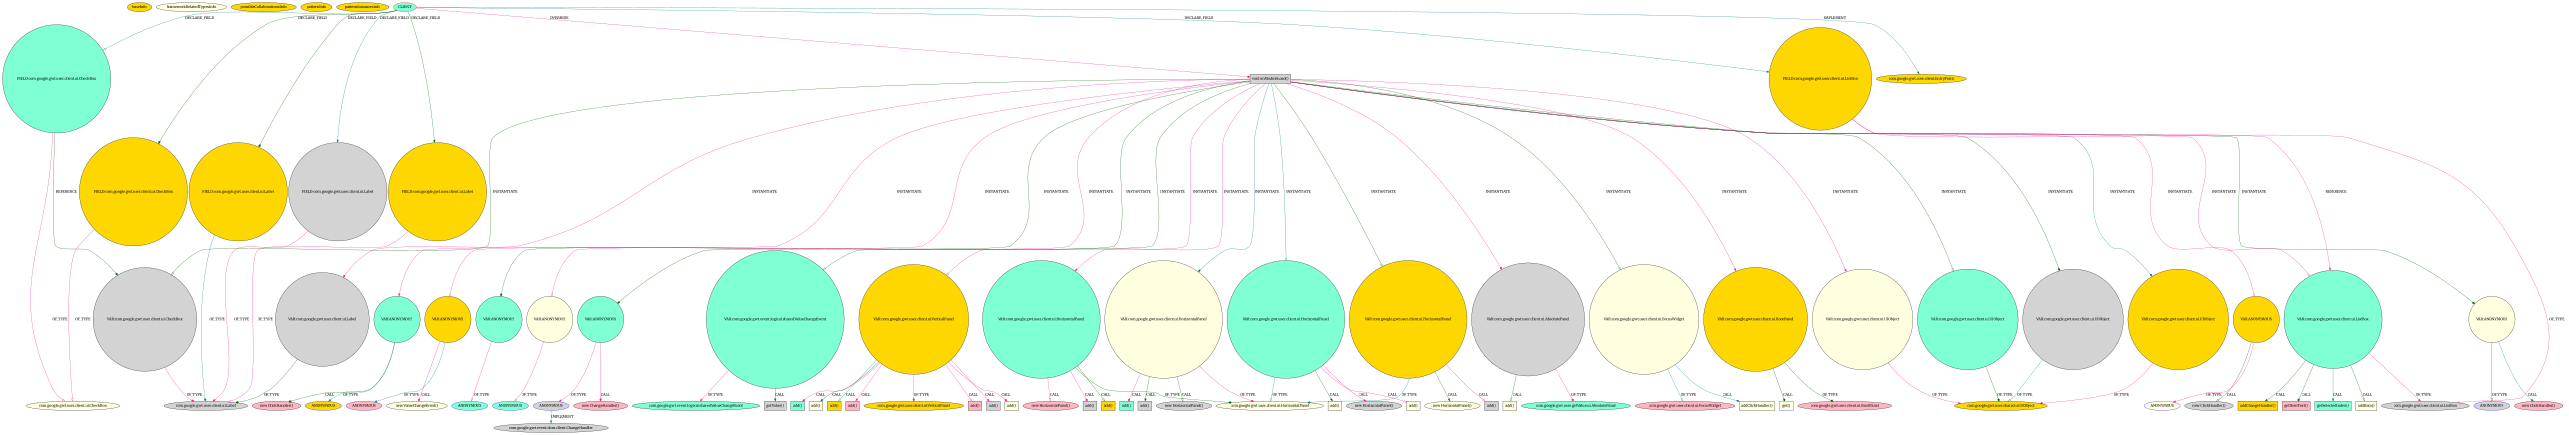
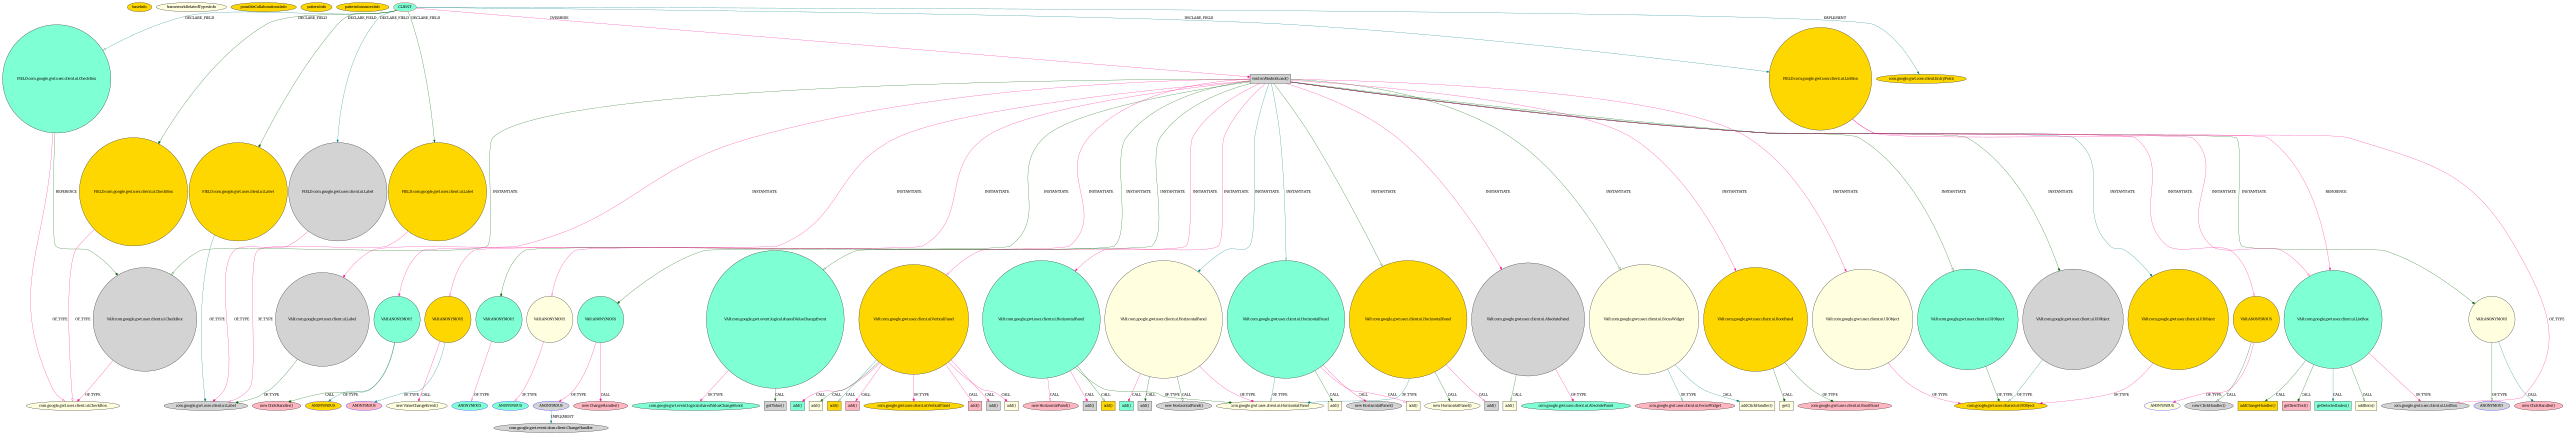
  digraph {
    fontname=Merriweather
    node [fillcolor=gold fontname=Merriweather style=filled isFrameworkType=false vertexType=VARIABLE_EXPRESION]
    edge [arrowhead=diamond color=deeppink fontname=Merriweather]
    baseInfo [category=pattern graphId=1189 isAnonymous=false possibleRelation=true isFrameworkType="" vertexType=""]
    frameworkRelatedTypesInfo [0="com.google.gwt.core.client.EntryPoint" fillcolor=lightyellow isFrameworkType="" vertexType=""]
    possibleCollaborationsInfo [0="1189~INSTANTIATION-OVERRIDING_METHOD_DECLARATION-~com.google.gwt.core.client.EntryPoint ~com.google.gwt.event.dom.client.ChangeHandler ~false~true" isFrameworkType="" vertexType=""]
    patternInfo [frequency=2.0 patternRootClient=0 isFrameworkType="" vertexType=""]
    patternInstancesInfo [0="akjava-WebTestMaker~/akjava-WebTestMaker/WebTestMaker-master/src/com/akjava/gwt/webtestmaker/client/WebTestMaker.java~WebTestMaker~655" 1="Tok-Erwin~/Tok-Erwin/Erwin-master/src/main/java/erwin/client/Erwin.java~Erwin~388" isFrameworkType="" vertexType=""]
    n6 [fillcolor=aquamarine label="FIELD:com.google.gwt.user.client.ui.CheckBox" shape=circle vertexType=FIELD_DECLARATION]
    n7 [fillcolor=lightgrey label="VAR:com.google.gwt.user.client.ui.CheckBox" shape=circle]
    n8 [fillcolor=lightyellow label="com.google.gwt.user.client.ui.CheckBox" vertexType=FRAMEWORK_CLASS_TYPE]
    n9 [color=red fillcolor=aquamarine label=CLIENT vertexType=ROOT_CLIENT_CLASS_DECLARATION]
    n10 [label="FIELD:com.google.gwt.user.client.ui.CheckBox" shape=circle vertexType=FIELD_DECLARATION]
    n11 [label="FIELD:com.google.gwt.user.client.ui.Label" shape=circle vertexType=FIELD_DECLARATION]
    n12 [fillcolor=lightgrey label="FIELD:com.google.gwt.user.client.ui.Label" shape=circle vertexType=FIELD_DECLARATION]
    n13 [label="FIELD:com.google.gwt.user.client.ui.Label" shape=circle vertexType=FIELD_DECLARATION]
    n14 [label="com.google.gwt.core.client.EntryPoint" vertexType=FRAMEWORK_INTERFACE_TYPE]
    n15 [fillcolor=lightgrey label="void onModuleLoad()" shape=box vertexType=OVERRIDING_METHOD_DECLARATION]
    n16 [label="FIELD:com.google.gwt.user.client.ui.ListBox" shape=circle vertexType=FIELD_DECLARATION]
    n17 [fillcolor=lightgrey label="com.google.gwt.user.client.ui.Label" vertexType=FRAMEWORK_CLASS_TYPE]
    n18 [label="VAR:com.google.gwt.user.client.ui.UIObject" shape=circle]
    n19 [fillcolor=lightgrey label="VAR:com.google.gwt.user.client.ui.UIObject" shape=circle]
    n20 [fillcolor=lightyellow label="VAR:com.google.gwt.user.client.ui.UIObject" shape=circle]
    n21 [fillcolor=aquamarine label="VAR:com.google.gwt.user.client.ui.UIObject" shape=circle]
    n22 [label="VAR:ANONYMOUS" shape=circle]
    n23 [fillcolor=lightyellow label="VAR:ANONYMOUS" shape=circle]
    n24 [fillcolor=aquamarine label="VAR:ANONYMOUS" shape=circle]
    n25 [label="VAR:ANONYMOUS" shape=circle]
    n26 [fillcolor=aquamarine label="VAR:ANONYMOUS" shape=circle]
    n27 [fillcolor=lightyellow label="VAR:ANONYMOUS" shape=circle]
    n28 [fillcolor=aquamarine label="VAR:ANONYMOUS" shape=circle]
    n29 [fillcolor=aquamarine label="VAR:com.google.gwt.event.logical.shared.ValueChangeEvent" shape=circle]
    n30 [label="VAR:com.google.gwt.user.client.ui.VerticalPanel" shape=circle]
    n31 [fillcolor=lightgrey label="VAR:com.google.gwt.user.client.ui.Label" shape=circle]
    n32 [label="VAR:com.google.gwt.user.client.ui.HorizontalPanel" shape=circle]
    n33 [fillcolor=aquamarine label="VAR:com.google.gwt.user.client.ui.HorizontalPanel" shape=circle]
    n34 [fillcolor=lightyellow label="VAR:com.google.gwt.user.client.ui.HorizontalPanel" shape=circle]
    n35 [fillcolor=aquamarine label="VAR:com.google.gwt.user.client.ui.HorizontalPanel" shape=circle]
    n36 [fillcolor=lightgrey label="VAR:com.google.gwt.user.client.ui.AbsolutePanel" shape=circle]
    n37 [fillcolor=lightyellow label="VAR:com.google.gwt.user.client.ui.FocusWidget" shape=circle]
    n38 [fillcolor=aquamarine label="VAR:com.google.gwt.user.client.ui.ListBox" shape=circle]
    n39 [label="VAR:com.google.gwt.user.client.ui.RootPanel" shape=circle]
    n40 [fillcolor=lightgrey label="com.google.gwt.user.client.ui.ListBox" vertexType=FRAMEWORK_CLASS_TYPE]
    n41 [label="com.google.gwt.user.shared.ui.UIObject" vertexType=FRAMEWORK_CLASS_TYPE]
    n42 [fillcolor=lightgrey label="new ClickHandler()" vertexType=CONSTRUCTOR_CALL]
    n43 [color=blue fillcolor=lightyellow label=ANONYMOUS vertexType=REFERENCE_ANONYMOUS_DECLARATION]
    n44 [fillcolor=lightpink label="new ClickHandler()" vertexType=CONSTRUCTOR_CALL]
    n45 [color=blue fillcolor=lightgrey label=ANONYMOUS vertexType=REFERENCE_ANONYMOUS_DECLARATION]
    n46 [fillcolor=lightpink label="new ClickHandler()" vertexType=CONSTRUCTOR_CALL]
    n47 [color=blue label=ANONYMOUS vertexType=REFERENCE_ANONYMOUS_DECLARATION]
    n48 [color=blue fillcolor=lightpink label=ANONYMOUS vertexType=REFERENCE_ANONYMOUS_DECLARATION]
    n49 [fillcolor=lightyellow label="new ValueChangeEvent()" vertexType=CONSTRUCTOR_CALL]
    n50 [color=blue fillcolor=aquamarine label=ANONYMOUS vertexType=REFERENCE_ANONYMOUS_DECLARATION]
    n51 [color=blue fillcolor=aquamarine label=ANONYMOUS vertexType=REFERENCE_ANONYMOUS_DECLARATION]
    n52 [color=blue fillcolor=lightgrey label=ANONYMOUS vertexType=REFERENCE_ANONYMOUS_DECLARATION]
    n53 [fillcolor=lightpink label="new ChangeHandler()" vertexType=CONSTRUCTOR_CALL]
    n54 [fillcolor=aquamarine label="com.google.gwt.event.logical.shared.ValueChangeEvent" vertexType=FRAMEWORK_CLASS_TYPE]
    n55 [fillcolor=lightgrey label="getValue()" shape=box vertexType=INSIDE_CALL]
    n56 [label="com.google.gwt.user.client.ui.VerticalPanel" vertexType=FRAMEWORK_CLASS_TYPE]
    n57 [fillcolor=lightpink label="add()" shape=box vertexType=INSIDE_CALL]
    n58 [fillcolor=lightgrey label="add()" shape=box vertexType=INSIDE_CALL]
    n59 [fillcolor=lightyellow label="add()" shape=box vertexType=INSIDE_CALL]
    n60 [fillcolor=aquamarine label="add()" shape=box vertexType=INSIDE_CALL]
    n61 [fillcolor=lightyellow label="add()" shape=box vertexType=INSIDE_CALL]
    n62 [label="add()" shape=box vertexType=INSIDE_CALL]
    n63 [fillcolor=lightpink label="add()" shape=box vertexType=INSIDE_CALL]
    n64 [fillcolor=lightyellow label="com.google.gwt.user.client.ui.HorizontalPanel" vertexType=FRAMEWORK_CLASS_TYPE]
    n65 [fillcolor=lightyellow label="new HorizontalPanel()" vertexType=CONSTRUCTOR_CALL]
    n66 [fillcolor=lightgrey label="add()" shape=box vertexType=INSIDE_CALL]
    n67 [fillcolor=lightpink label="new HorizontalPanel()" vertexType=CONSTRUCTOR_CALL]
    n68 [fillcolor=lightgrey label="add()" shape=box vertexType=INSIDE_CALL]
    n69 [label="add()" shape=box vertexType=INSIDE_CALL]
    n70 [fillcolor=lightgrey label="new HorizontalPanel()" vertexType=CONSTRUCTOR_CALL]
    n71 [fillcolor=aquamarine label="add()" shape=box vertexType=INSIDE_CALL]
    n72 [fillcolor=lightgrey label="add()" shape=box vertexType=INSIDE_CALL]
    n73 [fillcolor=lightgrey label="new HorizontalPanel()" vertexType=CONSTRUCTOR_CALL]
    n74 [fillcolor=lightyellow label="add()" shape=box vertexType=INSIDE_CALL]
    n75 [fillcolor=lightyellow label="add()" shape=box vertexType=INSIDE_CALL]
    n76 [fillcolor=lightyellow label="add()" shape=box vertexType=INSIDE_CALL]
-   n77 [fillcolor=aquamarine label="com.google.gwt.user.getValue.ui.AbsolutePanel" vertexType=FRAMEWORK_CLASS_TYPE]
+   n77 [fillcolor=aquamarine label="com.google.gwt.user.client.ui.AbsolutePanel" vertexType=FRAMEWORK_CLASS_TYPE]
    n78 [fillcolor=lightpink label="com.google.gwt.user.client.ui.FocusWidget" vertexType=FRAMEWORK_CLASS_TYPE]
    n79 [fillcolor=lightyellow label="addClickHandler()" shape=box vertexType=INSIDE_CALL]
    n80 [fillcolor=lightpink label="getItemText()" shape=box vertexType=INSIDE_CALL]
    n81 [fillcolor=aquamarine label="getSelectedIndex()" shape=box vertexType=INSIDE_CALL]
    n82 [fillcolor=lightyellow label="addItem()" shape=box vertexType=INSIDE_CALL]
    n83 [label="addChangeHandler()" shape=box vertexType=INSIDE_CALL]
    n84 [fillcolor=lightpink label="com.google.gwt.user.client.ui.RootPanel" vertexType=FRAMEWORK_CLASS_TYPE]
-   n85 [fillcolor=lightyellow label="get()" shape=box vertexType=INSIDE_CALL color=blue]
+   n85 [fillcolor=lightyellow label="get()" shape=box vertexType=INSIDE_CALL]
    n86 [fillcolor=lightgrey label="com.google.gwt.event.dom.client.ChangeHandler" vertexType=FRAMEWORK_INTERFACE_TYPE]
    n6 -> n7 [color=darkgreen label=REFERENCE]
    n6 -> n8 [arrowhead=onormal label=OF_TYPE]
-   n7 -> n17 [label=OF_TYPE]
+   n7 -> n8 [label=OF_TYPE]
    n9 -> n6 [arrowhead=onormal color=teal label=DECLARE_FIELD]
    n9 -> n10 [color=darkgreen label=DECLARE_FIELD]
    n9 -> n11 [color=darkgreen label=DECLARE_FIELD]
    n9 -> n12 [arrowhead=normal color=teal label=DECLARE_FIELD]
    n9 -> n13 [arrowhead=normal color=darkgreen label=DECLARE_FIELD]
    n9 -> n14 [arrowhead=normal color=teal label=IMPLEMENT]
    n9 -> n15 [label=OVERRIDE]
    n9 -> n16 [arrowhead=normal color=teal label=DECLARE_FIELD]
    n10 -> n8 [arrowhead=onormal label=OF_TYPE]
    n11 -> n17 [color=teal label=OF_TYPE]
    n12 -> n17 [label=OF_TYPE]
    n13 -> n17 [arrowhead=onormal label=OF_TYPE]
    n15 -> n7 [arrowhead=onormal color=darkgreen label=INSTANTIATE]
    n15 -> n18 [color=teal label=INSTANTIATE]
    n15 -> n19 [color=darkgreen label=INSTANTIATE]
    n15 -> n20 [arrowhead=normal label=INSTANTIATE]
    n15 -> n21 [arrowhead=onormal color=darkgreen label=INSTANTIATE]
    n15 -> n22 [arrowhead=onormal label=INSTANTIATE]
    n15 -> n23 [color=darkgreen label=INSTANTIATE]
    n15 -> n24 [arrowhead=normal label=INSTANTIATE]
    n15 -> n25 [arrowhead=onormal label=INSTANTIATE]
    n15 -> n26 [color=darkgreen label=INSTANTIATE]
    n15 -> n27 [arrowhead=onormal label=INSTANTIATE]
    n15 -> n28 [color=darkgreen label=INSTANTIATE]
    n15 -> n29 [arrowhead=onormal color=darkgreen label=INSTANTIATE]
    n15 -> n30 [arrowhead=onormal label=INSTANTIATE]
    n15 -> n31 [label=INSTANTIATE]
    n15 -> n32 [arrowhead=onormal color=darkgreen label=INSTANTIATE]
    n15 -> n33 [arrowhead=normal label=INSTANTIATE]
    n15 -> n34 [color=teal label=INSTANTIATE]
    n15 -> n35 [arrowhead=onormal color=teal label=INSTANTIATE]
    n15 -> n36 [label=INSTANTIATE]
    n15 -> n37 [arrowhead=onormal color=darkgreen label=INSTANTIATE]
    n15 -> n38 [arrowhead=onormal label=INSTANTIATE]
    n15 -> n39 [arrowhead=normal label=INSTANTIATE]
    n16 -> n38 [arrowhead=normal label=REFERENCE]
    n16 -> n40 [arrowhead=onormal label=OF_TYPE]
    n18 -> n41 [label=OF_TYPE]
    n19 -> n41 [arrowhead=onormal color=teal label=OF_TYPE]
    n20 -> n41 [arrowhead=normal label=OF_TYPE]
    n21 -> n41 [color=darkgreen label=OF_TYPE]
    n22 -> n42 [arrowhead=onormal color=darkgreen label=CALL]
    n22 -> n43 [arrowhead=normal label=OF_TYPE]
    n23 -> n44 [color=teal label=CALL]
    n23 -> n45 [arrowhead=onormal color=darkgreen label=OF_TYPE]
    n24 -> n46 [color=darkgreen label=CALL]
    n24 -> n47 [arrowhead=normal color=teal label=OF_TYPE]
    n25 -> n48 [arrowhead=normal color=teal label=OF_TYPE]
    n25 -> n49 [label=CALL]
    n26 -> n50 [arrowhead=onormal label=OF_TYPE]
    n27 -> n51 [arrowhead=onormal label=OF_TYPE]
    n28 -> n52 [arrowhead=normal label=OF_TYPE]
    n28 -> n53 [label=CALL]
    n29 -> n54 [arrowhead=normal label=OF_TYPE]
    n29 -> n55 [arrowhead=normal color=darkgreen label=CALL]
    n30 -> n56 [label=OF_TYPE]
    n30 -> n57 [arrowhead=onormal label=CALL]
    n30 -> n58 [arrowhead=normal label=CALL]
    n30 -> n59 [label=CALL]
    n30 -> n60 [label=CALL]
    n30 -> n61 [arrowhead=normal color=darkgreen label=CALL]
    n30 -> n62 [arrowhead=onormal color=teal label=CALL]
    n30 -> n63 [arrowhead=normal label=CALL]
    n31 -> n17 [color=darkgreen label=OF_TYPE]
    n32 -> n64 [color=teal label=OF_TYPE]
    n32 -> n65 [arrowhead=normal color=darkgreen label=CALL]
    n32 -> n66 [arrowhead=onormal label=CALL]
    n33 -> n64 [color=darkgreen label=OF_TYPE]
    n33 -> n67 [arrowhead=onormal label=CALL]
    n33 -> n68 [label=CALL]
    n33 -> n69 [arrowhead=onormal color=darkgreen label=CALL]
    n34 -> n64 [label=OF_TYPE]
    n34 -> n70 [arrowhead=onormal color=darkgreen label=CALL]
    n34 -> n71 [label=CALL]
    n34 -> n72 [arrowhead=normal color=darkgreen label=CALL]
    n35 -> n64 [arrowhead=onormal color=teal label=OF_TYPE]
    n35 -> n73 [arrowhead=normal label=CALL]
    n35 -> n74 [arrowhead=onormal label=CALL]
    n35 -> n75 [arrowhead=normal color=darkgreen label=CALL]
    n36 -> n76 [arrowhead=onormal color=darkgreen label=CALL]
    n36 -> n77 [label=OF_TYPE]
    n37 -> n78 [arrowhead=onormal color=teal label=OF_TYPE]
    n37 -> n79 [color=teal label=CALL]
    n38 -> n40 [arrowhead=normal label=OF_TYPE]
    n38 -> n80 [color=darkgreen label=CALL]
    n38 -> n81 [arrowhead=normal color=teal label=CALL]
    n38 -> n82 [arrowhead=onormal color=darkgreen label=CALL]
    n38 -> n83 [arrowhead=normal color=darkgreen label=CALL]
    n39 -> n84 [color=darkgreen label=OF_TYPE]
    n39 -> n85 [color=darkgreen label=CALL]
    n52 -> n86 [arrowhead=normal color=teal label=IMPLEMENT]
  }
